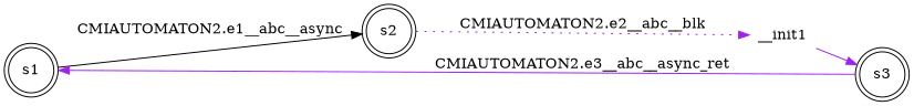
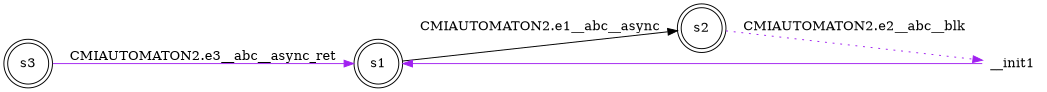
  digraph {
    rankdir=LR
    node [shape=doublecircle]
    edge [color=purple style=solid]
    n1 [label=<s1>]
    n2 [label=<s2>]
    __init1 [color=darkorange shape=none]
    n4 [label=<s3>]
    n1 -> n2 [color=black label=<CMIAUTOMATON2.e1__abc__async>]
    n2 -> __init1 [label=<CMIAUTOMATON2.e2__abc__blk> style=dotted]
-   __init1 -> n4
+   __init1 -> n1
    n4 -> n1 [label=<CMIAUTOMATON2.e3__abc__async_ret>]
  }
